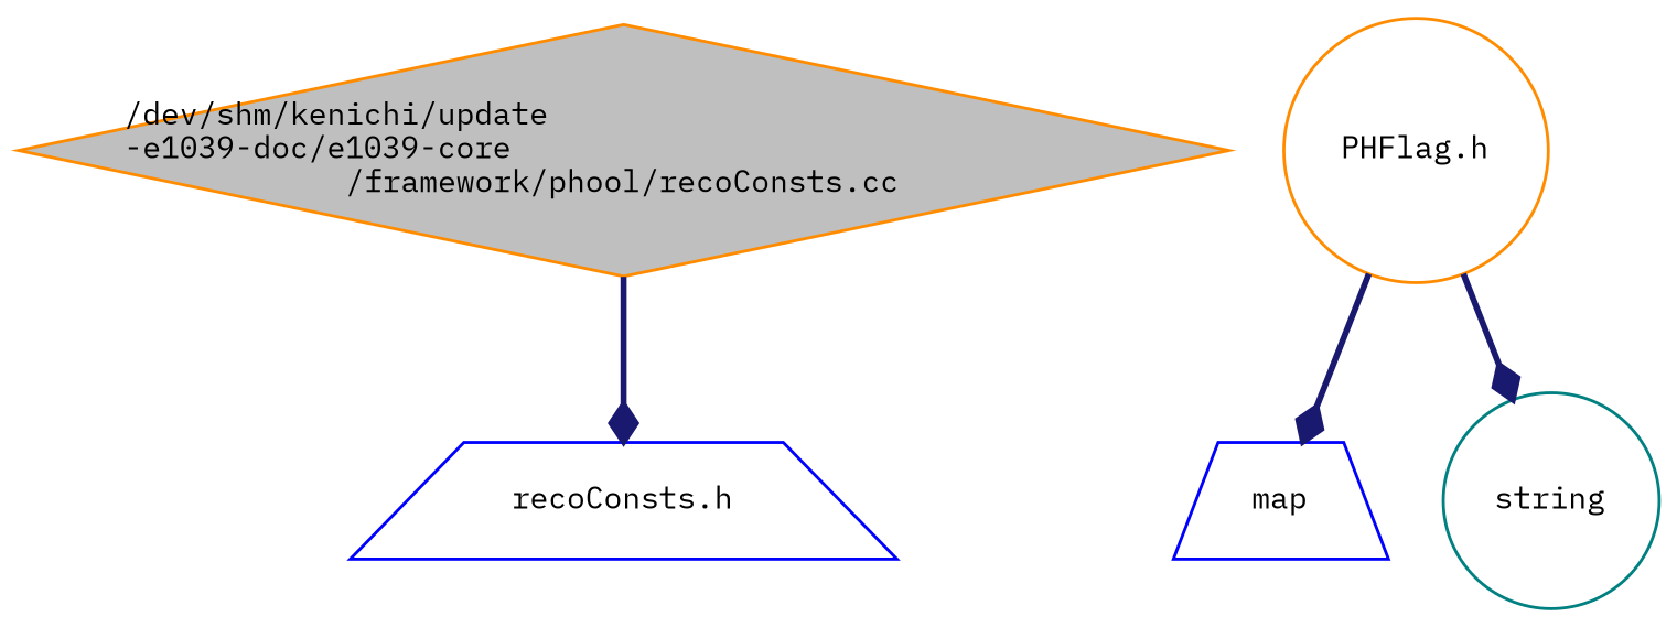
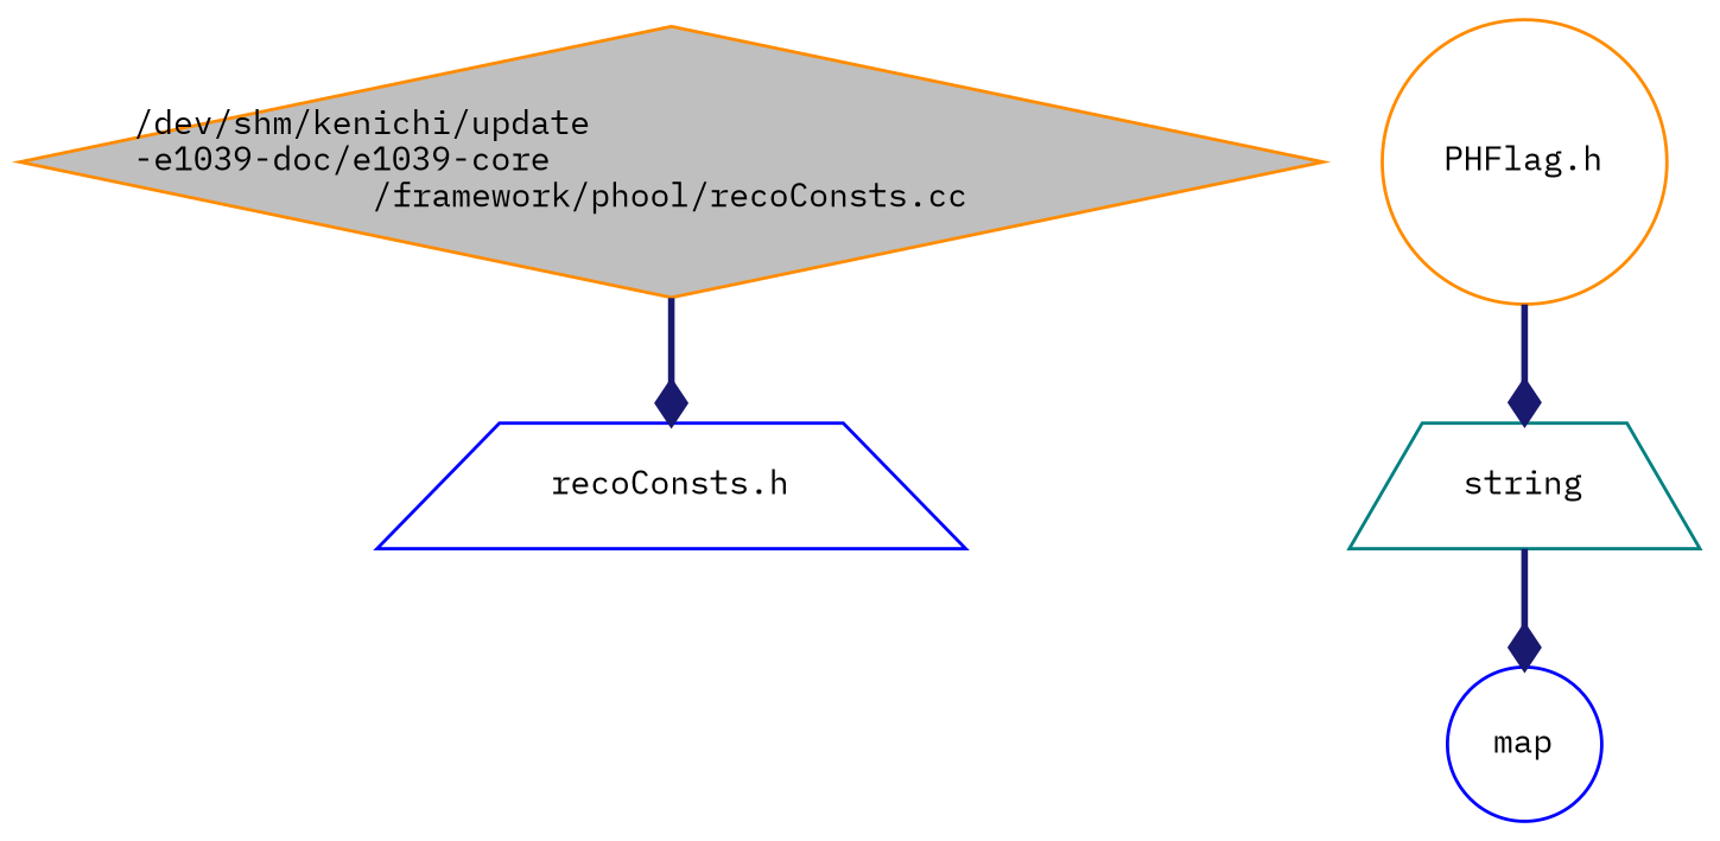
  digraph {
    fontname="IBM Plex Mono"
    node [color=darkorange fontname="IBM Plex Mono" fontsize=10 shape=trapezium]
    edge [arrowhead=diamond color=midnightblue fontname="IBM Plex Mono" fontsize=10 labelfontname=FreeSans labelfontsize=10 style=bold]
    n1 [fillcolor=grey75 fontcolor=black height=0.2 label="/dev/shm/kenichi/update\l-e1039-doc/e1039-core\l/framework/phool/recoConsts.cc" shape=diamond style=filled width=0.4]
    n2 [color=blue height=0.2 label="recoConsts.h" width=0.4]
    n3 [height=0.2 label="PHFlag.h" shape=circle width=0.4]
-   n4 [color=blue height=0.2 label=map width=0.4]
-   n5 [color=teal height=0.2 label=string shape=circle width=0.4]
+   n4 [color=blue height=0.2 label=map shape=circle width=0.4]
+   n5 [color=teal height=0.2 label=string width=0.4]
    n1 -> n2
-   n3 -> n4
+   n5 -> n4
    n3 -> n5
  }
